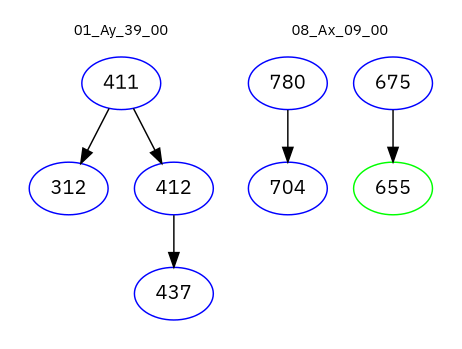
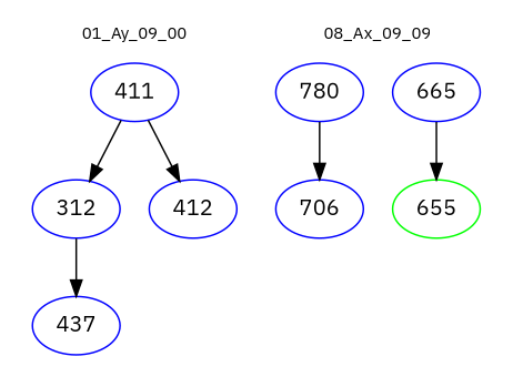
  digraph {
    fontname="IBM Plex Sans"
    node [color=blue fontname="IBM Plex Sans"]
    edge [color=black fontname="IBM Plex Sans"]
    n1 [label=411]
    n2 [label=312]
    n3 [label=412]
    n4 [label=437]
-   n5 [label=675]
+   n5 [label=665]
    n6 [label=780]
    n7 [color=green label=655]
-   n8 [label=704]
+   n8 [label=706]
    subgraph cluster_1 {
      color=white
      fontsize=10
-     label="01_Ay_39_00"
+     label="01_Ay_09_00"
      n1
      n2
      n3
      n4
    }
    subgraph cluster_2 {
      color=white
      fontsize=10
-     label="08_Ax_09_00"
+     label="08_Ax_09_09"
      n5
      n6
      n7
      n8
    }
    n1 -> n2
    n1 -> n3
-   n3 -> n4
+   n2 -> n4
    n5 -> n7
    n6 -> n8
  }
